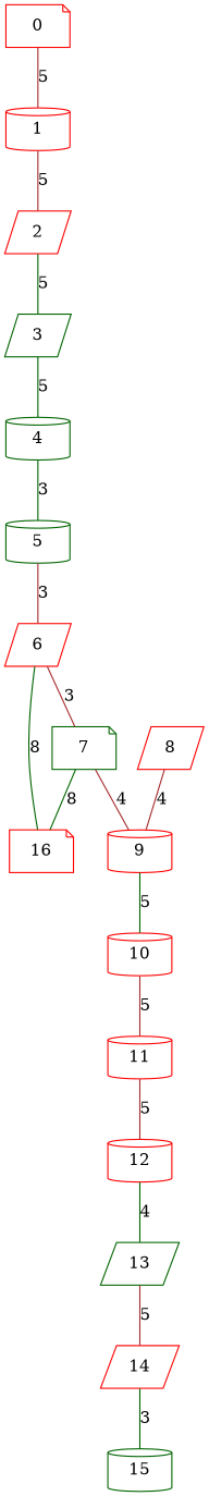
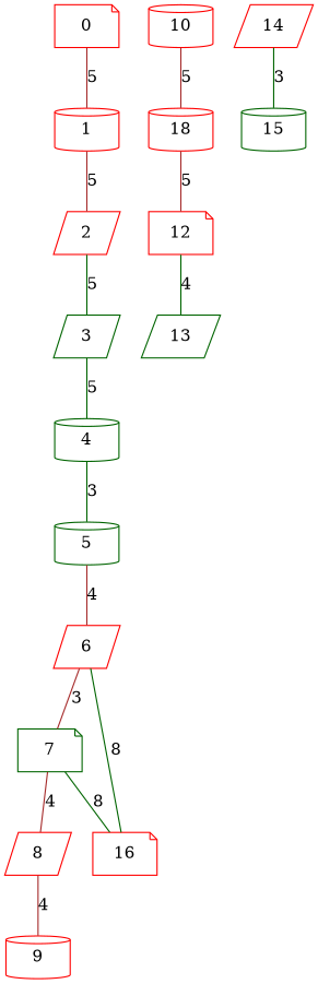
  graph {
    node [color=red shape=cylinder weight=1]
    edge [color=brown]
    0 [shape=note]
    1
    2 [shape=parallelogram]
    3 [color=darkgreen shape=parallelogram]
    4 [color=darkgreen]
    5 [color=darkgreen]
    6 [shape=parallelogram]
    7 [color=darkgreen shape=note]
    16 [shape=note weight=4]
    8 [shape=parallelogram]
    9
    10
-   11
-   12
+   11 [label=18]
+   12 [shape=note]
    13 [color=darkgreen shape=parallelogram]
    14 [shape=parallelogram]
    15 [color=darkgreen]
    0 -- 1 [label=5]
    1 -- 2 [label=5]
    2 -- 3 [color=darkgreen label=5]
    3 -- 4 [color=darkgreen label=5]
    4 -- 5 [color=darkgreen label=3]
-   5 -- 6 [label=3]
+   5 -- 6 [label=4]
    6 -- 7 [label=3]
    6 -- 16 [color=darkgreen label=8]
    7 -- 16 [color=darkgreen label=8]
-   7 -- 9 [label=4]
+   7 -- 8 [label=4]
    8 -- 9 [label=4]
-   9 -- 10 [color=darkgreen label=5]
    10 -- 11 [label=5]
    11 -- 12 [label=5]
    12 -- 13 [color=darkgreen label=4]
-   13 -- 14 [label=5]
    14 -- 15 [color=darkgreen label=3]
  }
